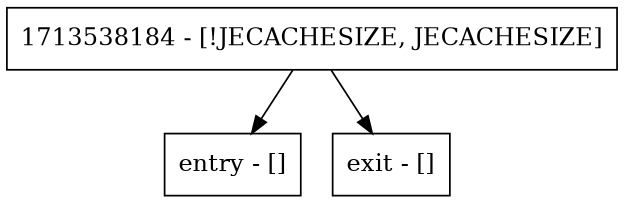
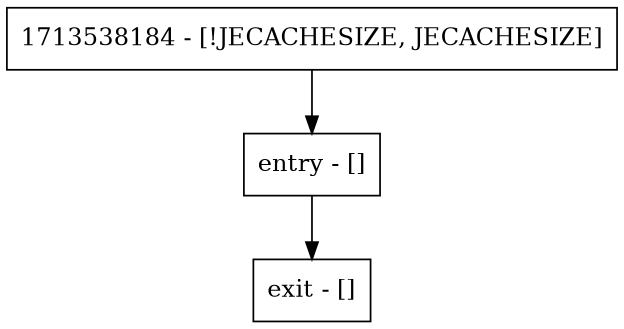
  digraph {
    node [shape=record]
    n1 [label="entry - []"]
    n2 [label="1713538184 - [!JECACHESIZE, JECACHESIZE]"]
    n3 [label="exit - []"]
    n2 -> n1
-   n2 -> n3
+   n1 -> n3
  }
